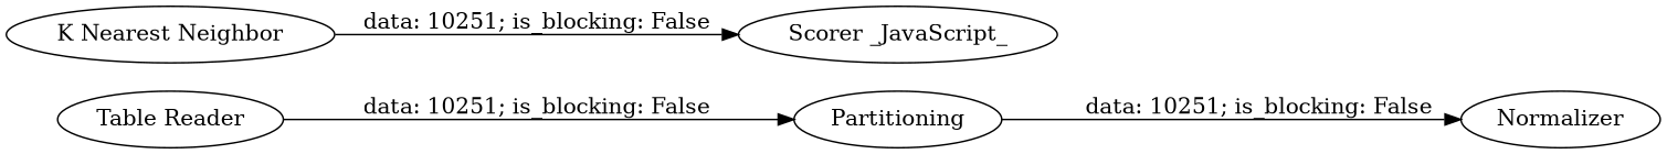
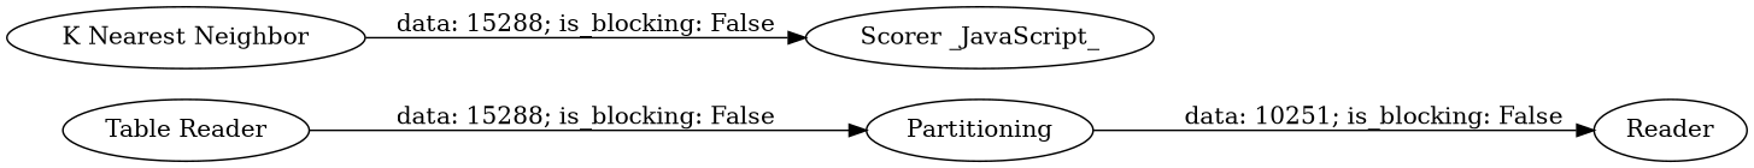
  digraph {
    rankdir=LR
    n1 [label=Partitioning]
-   n2 [label=Normalizer]
+   n2 [label=Reader]
    n3 [label="Table Reader"]
    n4 [label="K Nearest Neighbor"]
    n5 [label="Scorer _JavaScript_"]
    n1 -> n2 [label="data: 10251; is_blocking: False"]
-   n3 -> n1 [label="data: 10251; is_blocking: False"]
-   n4 -> n5 [label="data: 10251; is_blocking: False"]
+   n3 -> n1 [label="data: 15288; is_blocking: False"]
+   n4 -> n5 [label="data: 15288; is_blocking: False"]
  }
